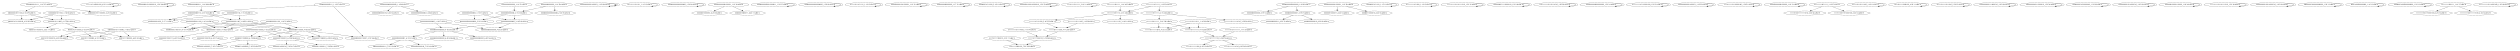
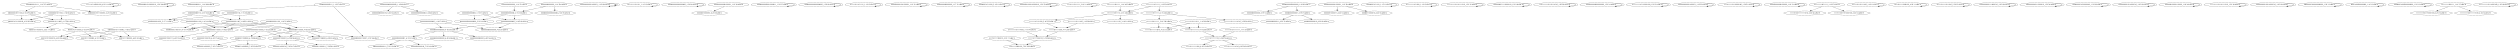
  digraph {
    fontname=Ubuntu
    node [fontname=Ubuntu]
    edge [fontname=Ubuntu]
    "000000001011100_2-16:379-LEN:15"
    "0000001011100010_4-20:20-LEN:16"
    "00000010111000_4-17:381-LEN:14"
    "000001011100010_5-20:11-LEN:15"
    "00000101110000_5-18:374-LEN:14"
    "000010111000010_6-20:356-LEN:15"
    "00001011100000_6-19:13-LEN:14"
    "00001011100000_6-20:20-LEN:14"
    "1111110110000100_4-20:11-LEN:16"
    "1000000001010000010_1-20:18-LEN:19"
    "000000000001100_1-16:25-LEN:15"
    "000000000110001_4-19:33-LEN:15"
    "000000000110000_4-18:935-LEN:15"
    "0000000001100101_4-19:14-LEN:16"
    "00000001100010_6-20:17-LEN:14"
    "00000001100011_6-20:13-LEN:14"
    "00000001100000_6-19:98-LEN:14"
    "00000001100000_6-20:22-LEN:14"
    "00000001100001_6-19:818-LEN:14"
    "00000000000110001_2-19:18-LEN:17"
    "00000011000001_7-20:17-LEN:14"
    "00000011000000_7-20:23-LEN:14"
    "00000011000010_7-20:417-LEN:14"
    "00000011000011_7-20:381-LEN:14"
    "00000000000000000_1-18:40-LEN:17"
    "000000000000010_5-20:14-LEN:15"
    "000000000000000_5-20:20-LEN:15"
    "00000000000110_1-15:18-LEN:14"
    "00000000001100_3-17:11-LEN:14"
    "00000000001100_3-16:951-LEN:14"
    "00000000000000_2-15:518-LEN:14"
    "00000000000000000_3-20:14-LEN:17"
    "00000000000000_3-16:518-LEN:14"
    "000000000000000_4-18:505-LEN:15"
    "0000000000000000_4-20:26-LEN:16"
    "00000000000001_6-19:31-LEN:14"
    "000000000000000_6-20:458-LEN:15"
    "00000000000000_6-20:16-LEN:14"
    "000000000001100001_1-19:18-LEN:18"
    "01011111101111_1-14:13-LEN:14"
    "0000000000000000000_1-20:16-LEN:19"
    "00000000000011_7-20:13-LEN:14"
    "00000000000010_7-20:16-LEN:14"
    "000000000000100001_1-19:34-LEN:18"
    "00000001000010_6-20:18-LEN:14"
-   "00000001000011_6-20:11-LEN:14"
    "00000000000001000011_1-20:27-LEN:20"
    "0000000000000000000_1-20:18-LEN:19"
    "01111011101111_1-14:12-LEN:14"
    "0000000000101100001_1-19:12-LEN:19"
    "0000000000000000_1-17:12-LEN:16"
    "10000000101110000_1-18:15-LEN:17"
    "00000001011100_2-16:11-LEN:14"
    "00000000100011000010_1-20:23-LEN:20"
    "00000000000011_1-14:896-LEN:14"
    "00000000000110_2-15:943-LEN:14"
    "10000000000000_1-14:17-LEN:14"
    "11111111011111_2-16:11-LEN:14"
    "111110111100010_5-19:285-LEN:15"
    "11101111000100_7-20:282-LEN:14"
    "000010000000110000_1-18:25-LEN:18"
    "00000000000000000_1-18:92-LEN:17"
    "00000000000000_5-19:14-LEN:14"
    "00000000000001_5-19:74-LEN:14"
    "00000000000011_6-20:31-LEN:14"
    "00000000000010_6-20:40-LEN:14"
    "0010000000001100_1-16:14-LEN:16"
    "000000000001100001_1-19:39-LEN:18"
    "00000011000011_6-20:14-LEN:14"
    "00000011000010_6-20:16-LEN:14"
    "000000000000000_1-16:17-LEN:15"
    "10000000101110_1-15:11-LEN:14"
    "01111111101100_1-14:13-LEN:14"
    "01111111101111_1-14:487-LEN:14"
    "11111111011110_2-15:260-LEN:14"
    "11111111011111_2-15:256-LEN:14"
    "11111110111111_3-16:236-LEN:14"
    "11111110111111010_3-20:26-LEN:17"
    "11111110111100_3-16:252-LEN:14"
    "11111110111101_3-16:11-LEN:14"
    "1111110111111010_4-20:12-LEN:16"
    "11111101111111_4-17:260-LEN:14"
    "11111101111000_4-17:280-LEN:14"
    "11111011111110_5-18:274-LEN:14"
    "0111111110111111010_1-20:15-LEN:19"
    "1000000001111000010_1-20:18-LEN:19"
    "0111111110110111010_1-20:28-LEN:19"
    "0111111101111111_1-17:18-LEN:16"
    "111101111111010_6-20:262-LEN:15"
    "11110111111100_6-20:13-LEN:14"
    "00000000000000_1-15:11-LEN:14"
    "0111111101111000_1-17:14-LEN:16"
    "0000000000000000000_1-20:14-LEN:19"
    "0111111110111000100_1-20:21-LEN:19"
    "000000000001100001_1-19:22-LEN:18"
    "10000000000011_1-14:37-LEN:14"
    "011111110111100_1-16:38-LEN:15"
    "011111110111111_1-16:28-LEN:15"
    "0111111110110000100_1-20:21-LEN:19"
    "000000000000100000_1-18:13-LEN:18"
    "01111111001111_1-14:27-LEN:14"
    "1111111001111111010_2-20:12-LEN:19"
    "1111111001111000100_2-20:14-LEN:19"
    "011110110111100_1-16:11-LEN:15"
    "11111111101111_1-14:25-LEN:14"
    "1101101111000100_4-20:11-LEN:16"
    "1111101111011010_5-20:12-LEN:16"
    "00000000000000_1-14:504-LEN:14"
    "000000000000000000_2-20:17-LEN:18"
    "1000000000111000010_1-20:18-LEN:19"
    "1000000001011000010_1-20:36-LEN:19"
    "1000000001010000010_1-20:28-LEN:19"
    "1000000001011000010_1-20:19-LEN:19"
    "10000000010111_1-14:372-LEN:14"
    "000000001011100010_2-20:16-LEN:18"
    "000000010000110000_1-18:16-LEN:18"
    "0111111110111111010_1-20:18-LEN:19"
    "00000000010011000010_1-20:19-LEN:20"
    "00000000100000000000_1-20:12-LEN:20"
    "0000100000000000_1-16:12-LEN:16"
    "00000001000000000000_1-20:12-LEN:20"
    "101110111100010_5-19:11-LEN:15"
    "01111111100111_1-14:27-LEN:14"
    "1111111100111000100_2-20:15-LEN:19"
    "1111111100111111010_2-20:14-LEN:19"
    "0111111110111000100_1-20:18-LEN:19"
    "100000001011100_1-16:18-LEN:15"
    "000000001011100_2-16:379-LEN:15" -> "0000001011100010_4-20:20-LEN:16"
    "000000001011100_2-16:379-LEN:15" -> "00000010111000_4-17:381-LEN:14"
    "00000010111000_4-17:381-LEN:14" -> "000001011100010_5-20:11-LEN:15"
    "00000010111000_4-17:381-LEN:14" -> "00000101110000_5-18:374-LEN:14"
    "00000101110000_5-18:374-LEN:14" -> "000010111000010_6-20:356-LEN:15"
    "00000101110000_5-18:374-LEN:14" -> "00001011100000_6-19:13-LEN:14"
    "00000101110000_5-18:374-LEN:14" -> "00001011100000_6-20:20-LEN:14"
    "1111110110000100_4-20:11-LEN:16" -> "1111110110000100_4-20:11-LEN:16"
    "1000000001010000010_1-20:18-LEN:19" -> "1000000001010000010_1-20:18-LEN:19"
    "000000000001100_1-16:25-LEN:15" -> "000000000110001_4-19:33-LEN:15"
    "000000000001100_1-16:25-LEN:15" -> "000000000110000_4-18:935-LEN:15"
    "000000000001100_1-16:25-LEN:15" -> "0000000001100101_4-19:14-LEN:16"
    "000000000110001_4-19:33-LEN:15" -> "00000001100010_6-20:17-LEN:14"
    "000000000110001_4-19:33-LEN:15" -> "00000001100011_6-20:13-LEN:14"
    "000000000110000_4-18:935-LEN:15" -> "00000001100000_6-19:98-LEN:14"
    "000000000110000_4-18:935-LEN:15" -> "00000001100000_6-20:22-LEN:14"
    "000000000110000_4-18:935-LEN:15" -> "00000001100001_6-19:818-LEN:14"
    "000000000110000_4-18:935-LEN:15" -> "00000000000110001_2-19:18-LEN:17"
    "00000001100000_6-19:98-LEN:14" -> "00000011000001_7-20:17-LEN:14"
    "00000001100000_6-19:98-LEN:14" -> "00000011000000_7-20:23-LEN:14"
    "00000001100001_6-19:818-LEN:14" -> "00000011000010_7-20:417-LEN:14"
    "00000001100001_6-19:818-LEN:14" -> "00000011000011_7-20:381-LEN:14"
    "00000000000000000_1-18:40-LEN:17" -> "000000000000010_5-20:14-LEN:15"
    "00000000000000000_1-18:40-LEN:17" -> "000000000000000_5-20:20-LEN:15"
    "00000000000110_1-15:18-LEN:14" -> "00000000001100_3-17:11-LEN:14"
    "00000000000110_1-15:18-LEN:14" -> "00000000001100_3-16:951-LEN:14"
    "00000000001100_3-16:951-LEN:14" -> "000000000110001_4-19:33-LEN:15"
    "00000000001100_3-16:951-LEN:14" -> "000000000110000_4-18:935-LEN:15"
    "00000000001100_3-16:951-LEN:14" -> "0000000001100101_4-19:14-LEN:16"
    "00000000000000_2-15:518-LEN:14" -> "00000000000000000_3-20:14-LEN:17"
    "00000000000000_2-15:518-LEN:14" -> "00000000000000_3-16:518-LEN:14"
    "00000000000000_3-16:518-LEN:14" -> "000000000000000_4-18:505-LEN:15"
    "00000000000000_3-16:518-LEN:14" -> "0000000000000000_4-20:26-LEN:16"
    "000000000000000_4-18:505-LEN:15" -> "00000000000001_6-19:31-LEN:14"
    "000000000000000_4-18:505-LEN:15" -> "000000000000000_6-20:458-LEN:15"
    "000000000000000_4-18:505-LEN:15" -> "00000000000000_6-20:16-LEN:14"
    "00000000000001_6-19:31-LEN:14" -> "00000000000011_7-20:13-LEN:14"
    "00000000000001_6-19:31-LEN:14" -> "00000000000010_7-20:16-LEN:14"
    "000000000001100001_1-19:18-LEN:18" -> "000000000001100001_1-19:18-LEN:18"
    "000000000001100001_1-19:18-LEN:18" -> "000000000001100001_1-19:18-LEN:18"
    "01011111101111_1-14:13-LEN:14" -> "01011111101111_1-14:13-LEN:14"
    "0000000000000000000_1-20:16-LEN:19" -> "0000000000000000000_1-20:16-LEN:19"
    "000000000000100001_1-19:34-LEN:18" -> "00000001000010_6-20:18-LEN:14"
-   "000000000000100001_1-19:34-LEN:18" -> "00000001000011_6-20:11-LEN:14"
    "00000000000001000011_1-20:27-LEN:20" -> "00000000000001000011_1-20:27-LEN:20"
    "0000000000000000000_1-20:18-LEN:19" -> "0000000000000000000_1-20:18-LEN:19"
    "01111011101111_1-14:12-LEN:14" -> "01111011101111_1-14:12-LEN:14"
    "0000000000101100001_1-19:12-LEN:19" -> "0000000000101100001_1-19:12-LEN:19"
    "0000000000000000_1-17:12-LEN:16" -> "0000000000000000_1-17:12-LEN:16"
    "10000000101110000_1-18:15-LEN:17" -> "000010111000010_6-20:356-LEN:15"
    "10000000101110000_1-18:15-LEN:17" -> "00001011100000_6-19:13-LEN:14"
    "10000000101110000_1-18:15-LEN:17" -> "00001011100000_6-20:20-LEN:14"
    "00000001011100_2-16:11-LEN:14" -> "00000001011100_2-16:11-LEN:14"
    "00000000100011000010_1-20:23-LEN:20" -> "00000000100011000010_1-20:23-LEN:20"
    "00000000000011_1-14:896-LEN:14" -> "00000000000110_2-15:943-LEN:14"
    "00000000000110_2-15:943-LEN:14" -> "00000000001100_3-17:11-LEN:14"
    "00000000000110_2-15:943-LEN:14" -> "00000000001100_3-16:951-LEN:14"
    "10000000000000_1-14:17-LEN:14" -> "00000000000000_2-15:518-LEN:14"
    "11111111011111_2-16:11-LEN:14" -> "11111111011111_2-16:11-LEN:14"
    "111110111100010_5-19:285-LEN:15" -> "11101111000100_7-20:282-LEN:14"
    "000010000000110000_1-18:25-LEN:18" -> "00000001100000_6-19:98-LEN:14"
    "000010000000110000_1-18:25-LEN:18" -> "00000001100000_6-20:22-LEN:14"
    "000010000000110000_1-18:25-LEN:18" -> "00000001100001_6-19:818-LEN:14"
    "00000000000000000_1-18:92-LEN:17" -> "00000000000000_5-19:14-LEN:14"
    "00000000000000000_1-18:92-LEN:17" -> "00000000000001_5-19:74-LEN:14"
    "00000000000001_5-19:74-LEN:14" -> "00000000000011_6-20:31-LEN:14"
    "00000000000001_5-19:74-LEN:14" -> "00000000000010_6-20:40-LEN:14"
    "0010000000001100_1-16:14-LEN:16" -> "000000000110001_4-19:33-LEN:15"
    "0010000000001100_1-16:14-LEN:16" -> "000000000110000_4-18:935-LEN:15"
    "0010000000001100_1-16:14-LEN:16" -> "0000000001100101_4-19:14-LEN:16"
    "000000000001100001_1-19:39-LEN:18" -> "00000011000011_6-20:14-LEN:14"
    "000000000001100001_1-19:39-LEN:18" -> "00000011000010_6-20:16-LEN:14"
    "000000000000000_1-16:17-LEN:15" -> "000000000000000_4-18:505-LEN:15"
    "000000000000000_1-16:17-LEN:15" -> "0000000000000000_4-20:26-LEN:16"
    "10000000101110_1-15:11-LEN:14" -> "10000000101110_1-15:11-LEN:14"
    "01111111101100_1-14:13-LEN:14" -> "01111111101100_1-14:13-LEN:14"
    "01111111101111_1-14:487-LEN:14" -> "11111111011110_2-15:260-LEN:14"
    "11111111011110_2-15:260-LEN:14" -> "11111110111100_3-16:252-LEN:14"
    "11111111011110_2-15:260-LEN:14" -> "11111110111101_3-16:11-LEN:14"
    "11111111011111_2-15:256-LEN:14" -> "11111110111111_3-16:236-LEN:14"
    "11111111011111_2-15:256-LEN:14" -> "11111110111111010_3-20:26-LEN:17"
    "11111110111111_3-16:236-LEN:14" -> "1111110111111010_4-20:12-LEN:16"
    "11111110111111_3-16:236-LEN:14" -> "11111101111111_4-17:260-LEN:14"
    "11111110111100_3-16:252-LEN:14" -> "11111101111000_4-17:280-LEN:14"
    "11111101111111_4-17:260-LEN:14" -> "11111011111110_5-18:274-LEN:14"
    "11111101111000_4-17:280-LEN:14" -> "111110111100010_5-19:285-LEN:15"
    "11111011111110_5-18:274-LEN:14" -> "111101111111010_6-20:262-LEN:15"
    "11111011111110_5-18:274-LEN:14" -> "11110111111100_6-20:13-LEN:14"
    "0111111110111111010_1-20:15-LEN:19" -> "0111111110111111010_1-20:15-LEN:19"
    "1000000001111000010_1-20:18-LEN:19" -> "1000000001111000010_1-20:18-LEN:19"
    "0111111110110111010_1-20:28-LEN:19" -> "0111111110110111010_1-20:28-LEN:19"
    "0111111101111111_1-17:18-LEN:16" -> "11111011111110_5-18:274-LEN:14"
    "00000000000000_1-15:11-LEN:14" -> "00000000000000000_3-20:14-LEN:17"
    "00000000000000_1-15:11-LEN:14" -> "00000000000000_3-16:518-LEN:14"
    "0111111101111000_1-17:14-LEN:16" -> "111110111100010_5-19:285-LEN:15"
    "0000000000000000000_1-20:14-LEN:19" -> "0000000000000000000_1-20:14-LEN:19"
    "0111111110111000100_1-20:21-LEN:19" -> "0111111110111000100_1-20:21-LEN:19"
    "000000000001100001_1-19:22-LEN:18" -> "000000000001100001_1-19:22-LEN:18"
    "10000000000011_1-14:37-LEN:14" -> "00000000000110001_2-19:18-LEN:17"
    "10000000000011_1-14:37-LEN:14" -> "00000000000110_2-15:943-LEN:14"
    "011111110111100_1-16:38-LEN:15" -> "11111101111000_4-17:280-LEN:14"
    "011111110111111_1-16:28-LEN:15" -> "1111110111111010_4-20:12-LEN:16"
    "011111110111111_1-16:28-LEN:15" -> "11111101111111_4-17:260-LEN:14"
    "0111111110110000100_1-20:21-LEN:19" -> "0111111110110000100_1-20:21-LEN:19"
    "000000000000100000_1-18:13-LEN:18" -> "000000000000100000_1-18:13-LEN:18"
    "01111111001111_1-14:27-LEN:14" -> "1111111001111111010_2-20:12-LEN:19"
    "01111111001111_1-14:27-LEN:14" -> "1111111001111000100_2-20:14-LEN:19"
    "011110110111100_1-16:11-LEN:15" -> "011110110111100_1-16:11-LEN:15"
    "11111111101111_1-14:25-LEN:14" -> "11111111011110_2-15:260-LEN:14"
    "11111111101111_1-14:25-LEN:14" -> "11111111011111_2-15:256-LEN:14"
    "1101101111000100_4-20:11-LEN:16" -> "1101101111000100_4-20:11-LEN:16"
    "1111101111011010_5-20:12-LEN:16" -> "1111101111011010_5-20:12-LEN:16"
    "00000000000000_1-14:504-LEN:14" -> "00000000000000_2-15:518-LEN:14"
    "00000000000000_1-14:504-LEN:14" -> "000000000000000000_2-20:17-LEN:18"
    "1000000000111000010_1-20:18-LEN:19" -> "1000000000111000010_1-20:18-LEN:19"
    "1000000001011000010_1-20:36-LEN:19" -> "1000000001011000010_1-20:36-LEN:19"
    "1000000001010000010_1-20:28-LEN:19" -> "1000000001010000010_1-20:28-LEN:19"
    "1000000001011000010_1-20:19-LEN:19" -> "1000000001011000010_1-20:19-LEN:19"
    "10000000010111_1-14:372-LEN:14" -> "000000001011100_2-16:379-LEN:15"
    "10000000010111_1-14:372-LEN:14" -> "000000001011100010_2-20:16-LEN:18"
    "000000010000110000_1-18:16-LEN:18" -> "000000010000110000_1-18:16-LEN:18"
    "0111111110111111010_1-20:18-LEN:19" -> "0111111110111111010_1-20:18-LEN:19"
    "00000000010011000010_1-20:19-LEN:20" -> "00000000010011000010_1-20:19-LEN:20"
    "00000000100000000000_1-20:12-LEN:20" -> "00000000100000000000_1-20:12-LEN:20"
    "0000100000000000_1-16:12-LEN:16" -> "0000100000000000_1-16:12-LEN:16"
    "00000001000000000000_1-20:12-LEN:20" -> "00000001000000000000_1-20:12-LEN:20"
    "101110111100010_5-19:11-LEN:15" -> "11101111000100_7-20:282-LEN:14"
    "01111111100111_1-14:27-LEN:14" -> "1111111100111000100_2-20:15-LEN:19"
    "01111111100111_1-14:27-LEN:14" -> "1111111100111111010_2-20:14-LEN:19"
    "0111111110111000100_1-20:18-LEN:19" -> "0111111110111000100_1-20:18-LEN:19"
    "100000001011100_1-16:18-LEN:15" -> "0000001011100010_4-20:20-LEN:16"
    "100000001011100_1-16:18-LEN:15" -> "00000010111000_4-17:381-LEN:14"
  }
